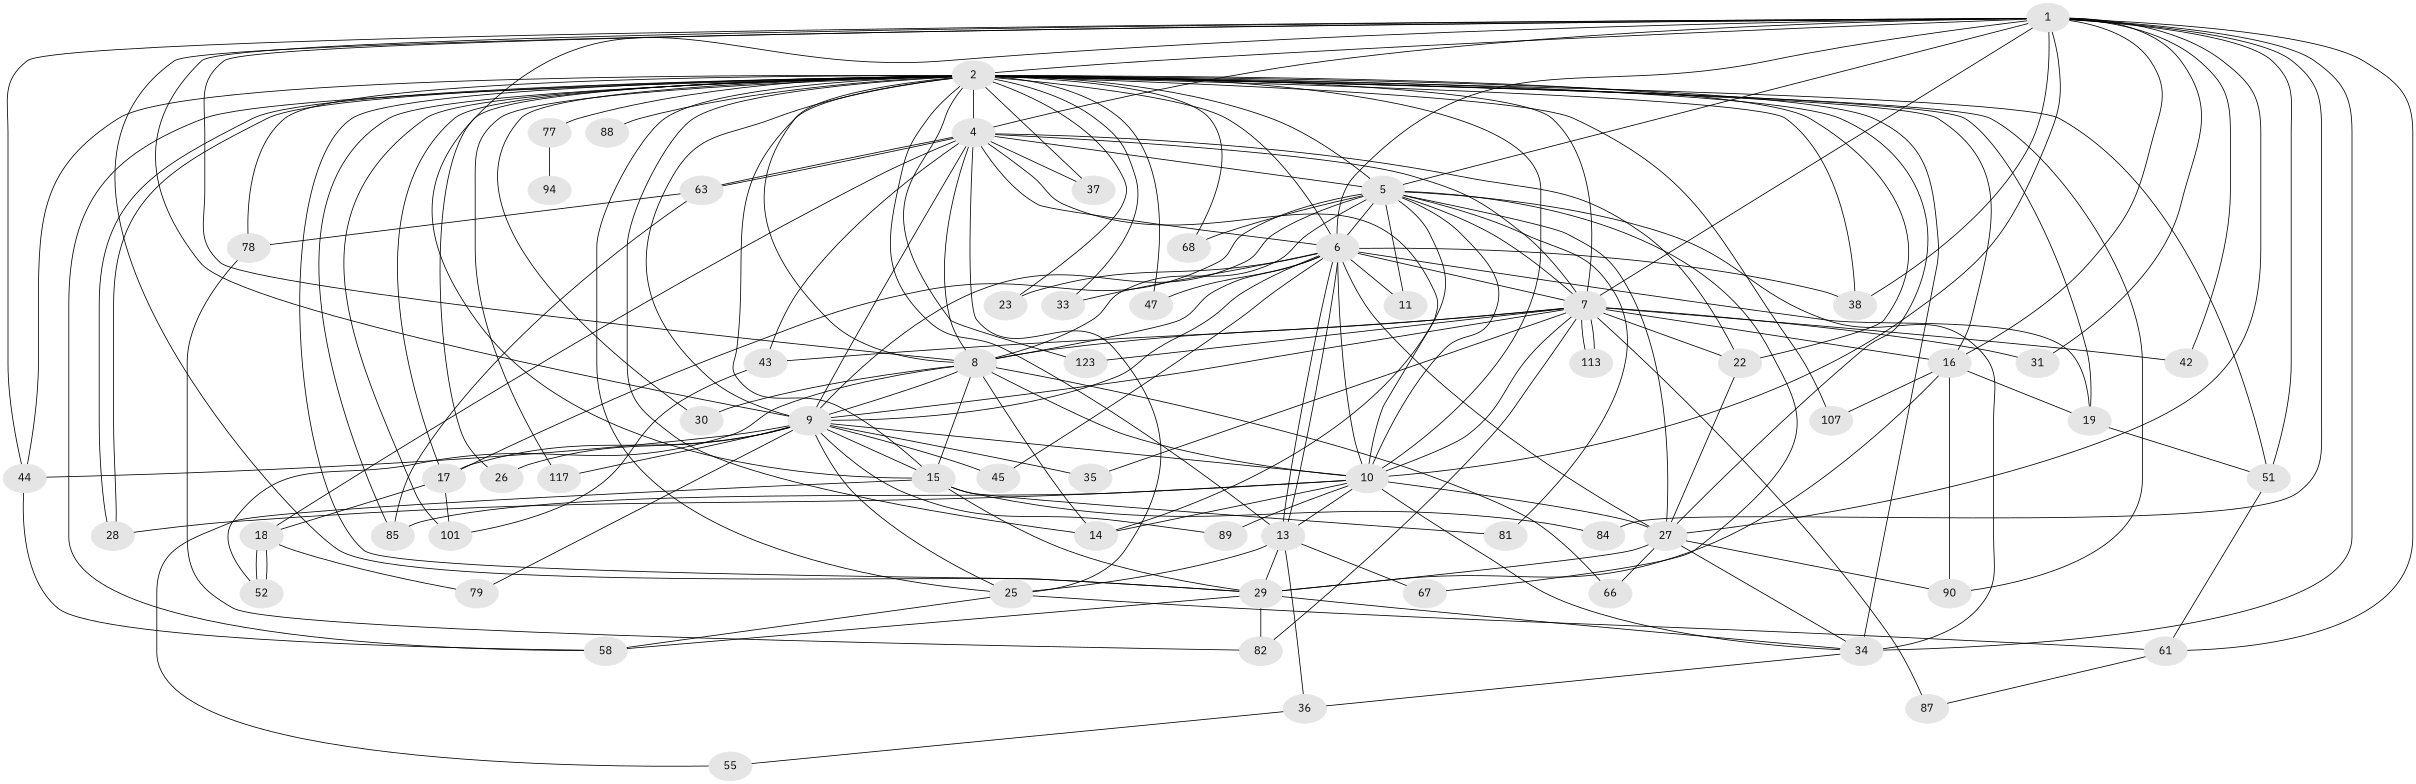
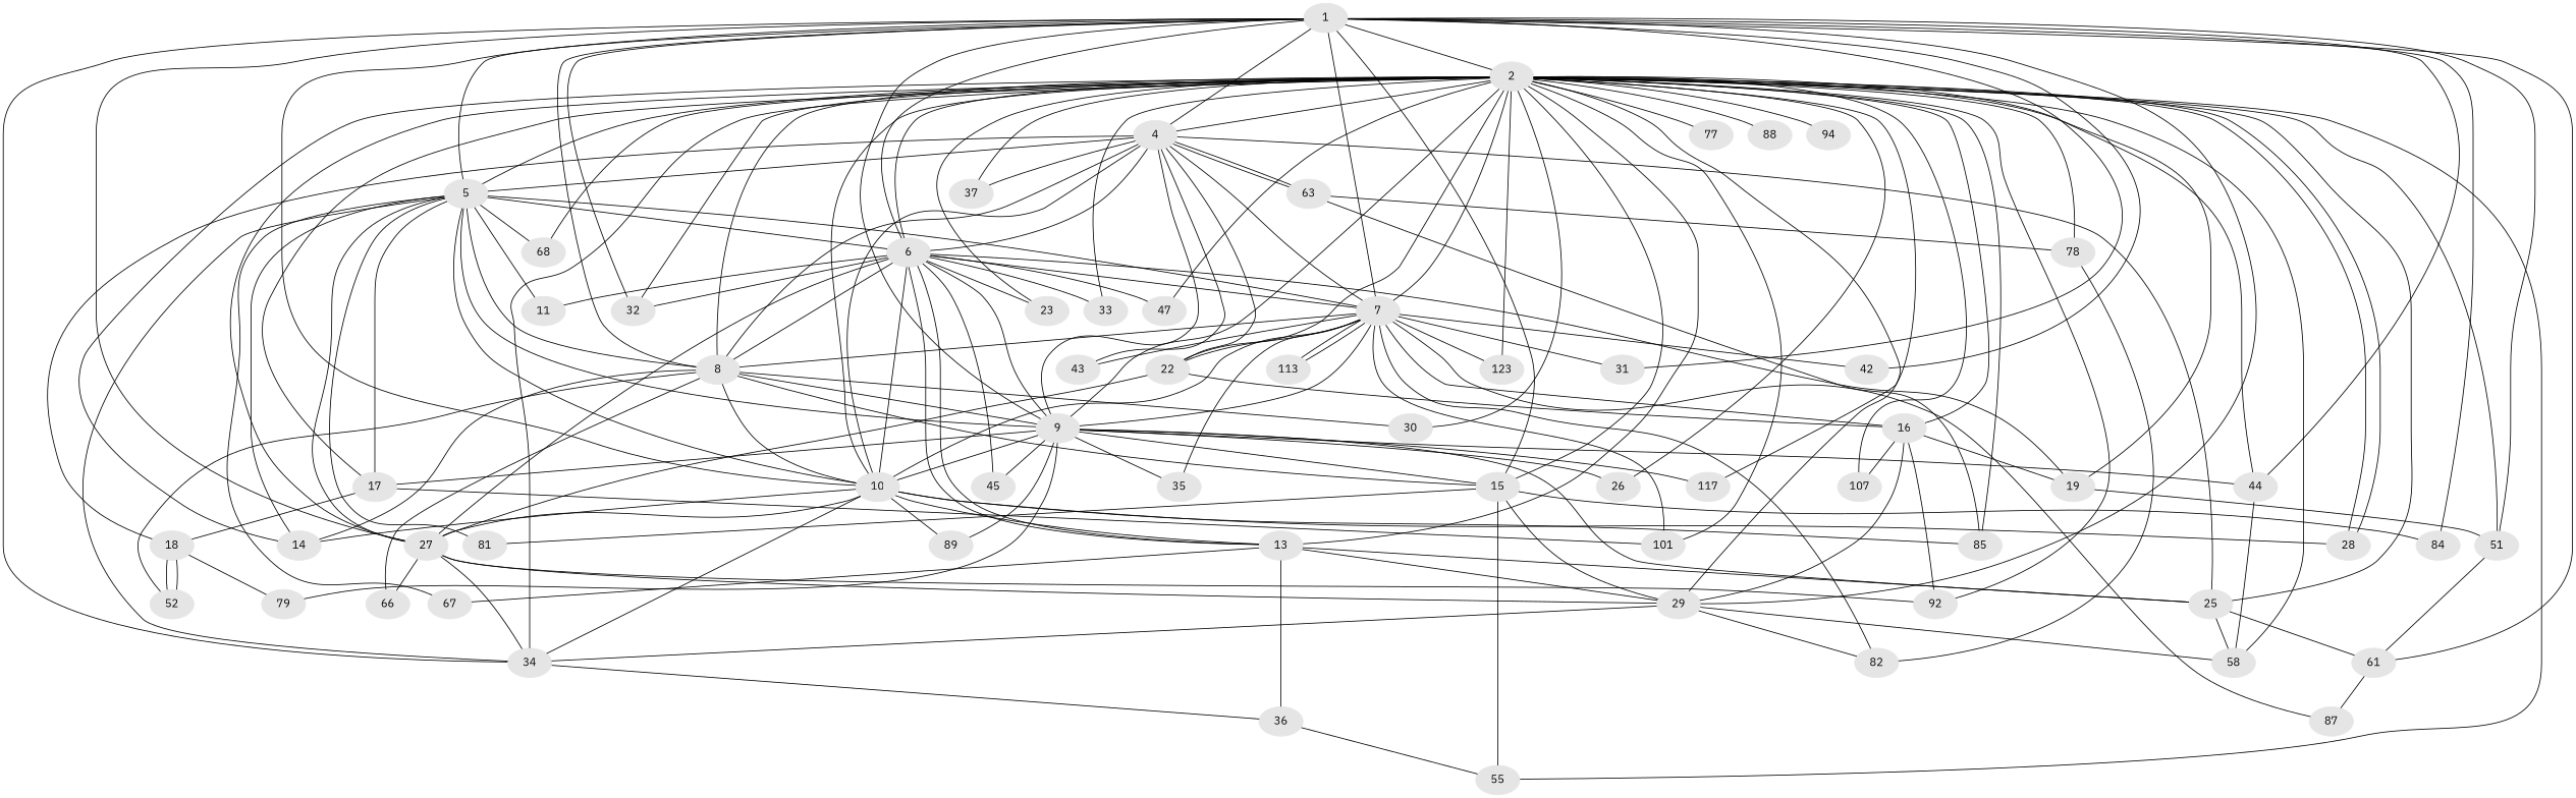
  graph {
    fontname="IBM Plex Sans"
    node [color=gray90 fontname="IBM Plex Sans" style=filled]
    edge [fontname="IBM Plex Sans"]
    2 [super="+3+64+12+80"]
    4 [super="+75+115"]
    5 [super="+74+24+73+40"]
    6 [super="+54"]
    7 [super="+70"]
    8
    9 [super="+96"]
    10 [super="+62+39+72+56"]
    15 [super="+76+65"]
    16 [super="+20"]
    27 [super="+53+46+99"]
    29 [super="+38+124"]
-   32 [super="+116" label=38]
+   32 [super="+116"]
    34 [super="+83+60+49"]
    44 [super="+109"]
    51
    13 [super="+50+21+48"]
    14
    17 [super="+100"]
    19 [super="+57"]
    22 [super="+105"]
    23
    25 [super="+126+59"]
    26 [super="+41"]
    28 [super="+69"]
    30
    33
    37
    47 [super="+121"]
    55 [super="+91"]
    58 [super="+86+71"]
    68 [super="+106"]
    77 [super="+103"]
    78 [super="+119"]
    85
    88
-   92 [super="+98" label=90]
+   92 [super="+98"]
    94
    101 [super="+118"]
    107
    117
    123
    1
    31
    42
    61 [super="+127"]
    84
    18
    43
    63 [super="+104"]
    11
    67
    81
    45
    35
    82
    87
    113
    52 [super="+93"]
    66
    79
    89
    36
    2 -- 4 [weight=2]
    2 -- 5 [weight=3]
    2 -- 6 [weight=3]
    2 -- 7 [weight=2]
    2 -- 8 [weight=2]
    2 -- 9 [weight=2]
    2 -- 10 [weight=3]
    2 -- 15
    2 -- 16
    2 -- 27
    2 -- 29 [weight=2]
    2 -- 32
    2 -- 34 [weight=2]
    2 -- 44
    2 -- 51
    2 -- 13
    2 -- 14
    2 -- 17
    2 -- 19 [weight=2]
    2 -- 22
    2 -- 23
    2 -- 25
    2 -- 26 [weight=4]
    2 -- 28
    2 -- 28
    2 -- 30
    2 -- 33 [weight=2]
    2 -- 37
    2 -- 47
+   2 -- 55
    2 -- 58
    2 -- 68
    2 -- 77 [weight=3]
    2 -- 78
    2 -- 85
    2 -- 88 [weight=2]
    2 -- 92
-   77 -- 94 [weight=2]
+   2 -- 94 [weight=2]
    2 -- 101
    2 -- 107
    2 -- 117
    2 -- 123
    4 -- 5
    4 -- 6 [weight=2]
    4 -- 7
    4 -- 8
    4 -- 9 [weight=3]
    4 -- 10
    4 -- 22
    4 -- 25
    4 -- 37
    4 -- 18
    4 -- 43
    4 -- 63 [weight=2]
    4 -- 63
    5 -- 6
    5 -- 7
    5 -- 8
    5 -- 9
    5 -- 10
    5 -- 27
    5 -- 34
    5 -- 14
    5 -- 17
    5 -- 68
    5 -- 11
    5 -- 67
    5 -- 81
    6 -- 7
    6 -- 8
    6 -- 9
    6 -- 10 [weight=2]
    6 -- 27
    6 -- 32
    6 -- 13
    6 -- 13
    6 -- 19 [weight=2]
    6 -- 23
    6 -- 33
    6 -- 47
    6 -- 11
    6 -- 45
    7 -- 8
    7 -- 9
    7 -- 10 [weight=2]
    7 -- 16
    7 -- 22
-   43 -- 101
+   7 -- 101
    7 -- 123
    7 -- 31
    7 -- 42
    7 -- 43
    7 -- 35
    7 -- 82
    7 -- 87
    7 -- 113
    7 -- 113
    8 -- 9
    8 -- 10
    8 -- 15
    8 -- 14
    8 -- 30
    8 -- 52
    8 -- 66
    9 -- 10
    9 -- 15
    9 -- 44
    9 -- 17
    9 -- 25
    9 -- 26
    9 -- 117
    9 -- 45
    9 -- 35
    9 -- 79
    9 -- 89
    10 -- 27
    10 -- 34
    10 -- 13
    10 -- 14
    10 -- 28
    10 -- 85
    10 -- 89
    15 -- 29
    15 -- 55
    15 -- 84
    15 -- 81
    16 -- 29
    16 -- 19
    16 -- 92
    16 -- 107
    27 -- 29 [weight=2]
    27 -- 34
    27 -- 92
    27 -- 66
    29 -- 34
    29 -- 58
    29 -- 82
    34 -- 36
    44 -- 58
    51 -- 61
    13 -- 29 [weight=2]
    13 -- 25
    13 -- 67
    13 -- 36
    17 -- 101
    17 -- 18
    19 -- 51
    22 -- 27
    25 -- 58
    25 -- 61
    78 -- 82
    1 -- 2 [weight=2]
    1 -- 4
    1 -- 5
    1 -- 6
    1 -- 7 [weight=2]
    1 -- 8
    1 -- 9
    1 -- 10 [weight=2]
    1 -- 15
-   1 -- 16
+   22 -- 16
    1 -- 27
    1 -- 29
    1 -- 32
    1 -- 34 [weight=2]
    1 -- 44
    1 -- 51
    1 -- 31
    1 -- 42
    1 -- 61
    1 -- 84
    61 -- 87
    18 -- 52
    18 -- 52
    18 -- 79
    63 -- 78
    63 -- 85
    36 -- 55
  }
